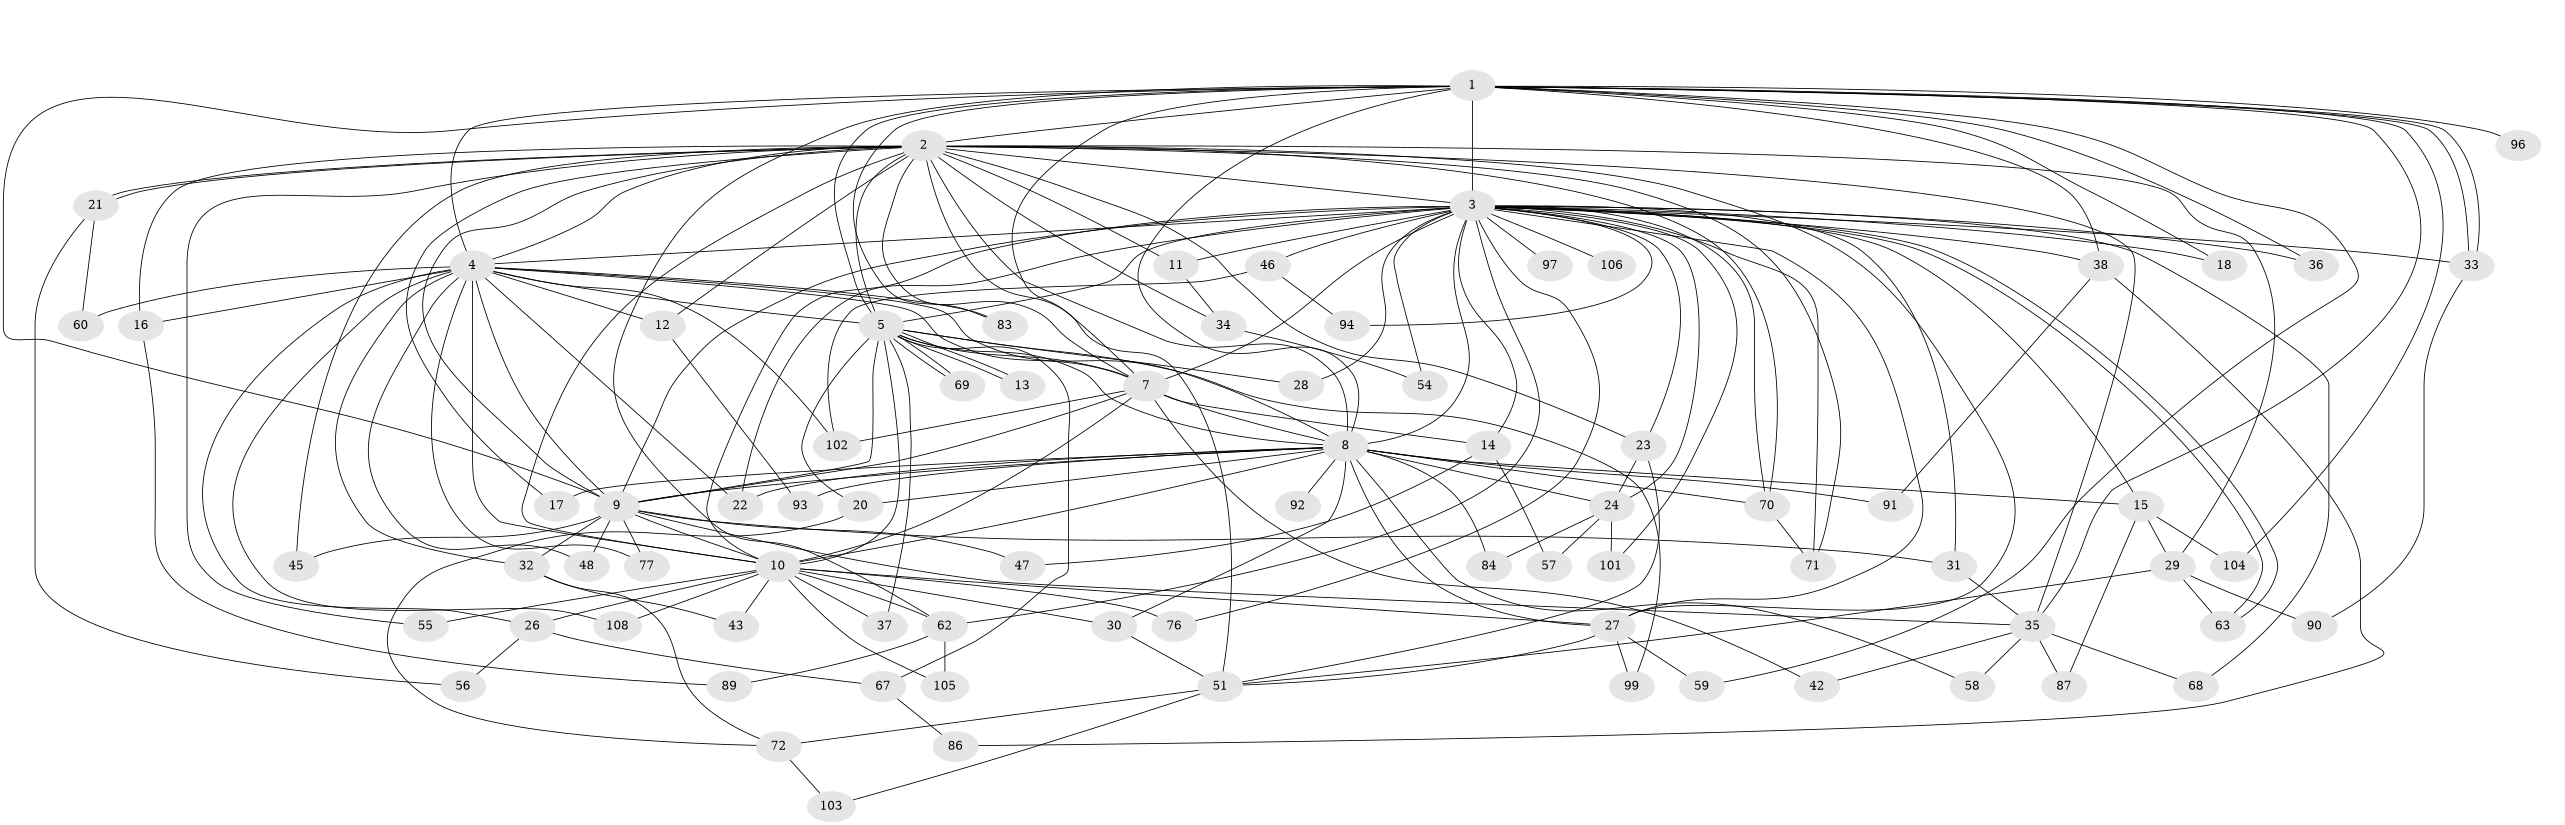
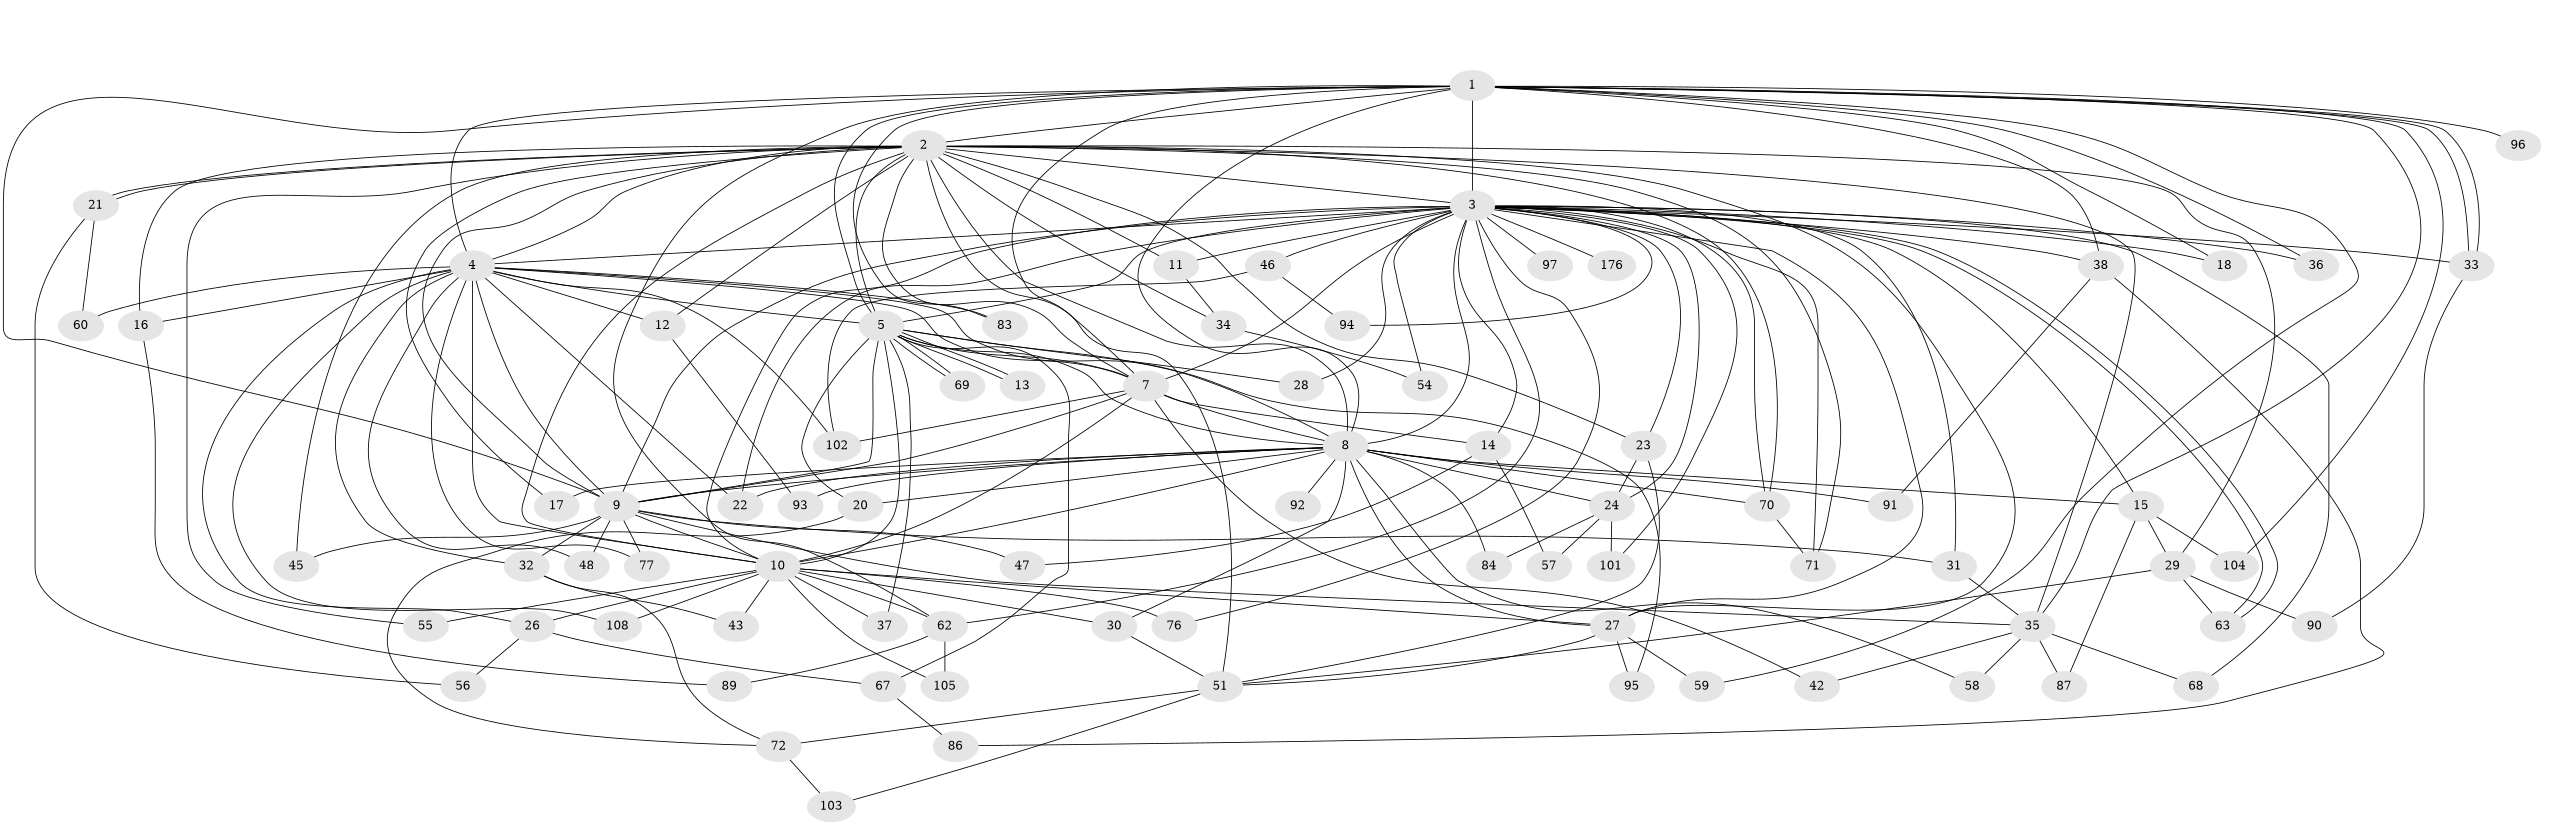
  graph {
    node [color=gray90 style=filled]
    1 [super="+49"]
    2 [super="+65"]
    3 [super="+6"]
    4 [super="+40"]
    5 [super="+88"]
    7 [super="+80"]
    8 [super="+50"]
    9 [super="+81"]
    18
    33 [super="+41"]
    35 [super="+78"]
    36
    38 [super="+39"]
    59
    62 [super="+98"]
    83
    96
    104
    10 [super="+44"]
    11
    12
    16
    17
    21
    23
    27 [super="+85"]
    29 [super="+64"]
    34 [super="+100"]
    45
    51 [super="+66"]
    55
    70 [super="+79"]
    71 [super="+74"]
    14 [super="+61"]
    15 [super="+19"]
    22 [super="+73"]
    24 [super="+25"]
    28
    31
    46
    54
    63
    68
    76
    94
    97
    101
-   106
+   106 [label=176]
    26
    32
    48
    60
    77
    102 [super="+107"]
    108
    13
    20 [super="+75"]
    37 [super="+53"]
    67
    69
-   95 [label=99]
+   95
    42
    30 [super="+52"]
    58
    84
    91
    92
    93
    47
    43
    105
    90
    87
    86
    89
    56
    72
    103
    57
    1 -- 2
    1 -- 3 [weight=2]
    1 -- 4 [weight=2]
    1 -- 5
    1 -- 7
    1 -- 8
    1 -- 9
    1 -- 18
    1 -- 33
    1 -- 33
    1 -- 35
    1 -- 36
    1 -- 38 [weight=2]
    1 -- 59
    1 -- 62
    1 -- 83
    1 -- 96
    1 -- 104
    2 -- 3 [weight=2]
    2 -- 4
    2 -- 5
    2 -- 7
    2 -- 8
    2 -- 9
    2 -- 35
    2 -- 10
    2 -- 11
    2 -- 12
    2 -- 16
    2 -- 17
    2 -- 21
    2 -- 21
    2 -- 23
    2 -- 27
    2 -- 29
    2 -- 34 [weight=2]
    2 -- 45
    2 -- 51
    2 -- 55
    2 -- 70
    2 -- 71
    3 -- 4 [weight=2]
    3 -- 5 [weight=2]
    3 -- 7 [weight=3]
    3 -- 8 [weight=2]
    3 -- 9 [weight=2]
    3 -- 18
    3 -- 33
    3 -- 36
    3 -- 38
    3 -- 62
    3 -- 10 [weight=2]
    3 -- 11
    3 -- 23
    3 -- 27
    3 -- 70
    3 -- 71
    3 -- 14 [weight=2]
    3 -- 15 [weight=2]
    3 -- 22
    3 -- 24
    3 -- 28
    3 -- 31
    3 -- 46
    3 -- 54
    3 -- 63
    3 -- 63
    3 -- 68
    3 -- 76
    3 -- 94
    3 -- 97
    3 -- 101
    3 -- 106 [weight=2]
    4 -- 5 [weight=2]
    4 -- 7
    4 -- 8
    4 -- 9
    4 -- 83
    4 -- 10
    4 -- 12
    4 -- 16
    4 -- 22
    4 -- 26
    4 -- 32
    4 -- 48
    4 -- 60
    4 -- 77
    4 -- 102
    4 -- 108
    5 -- 7
    5 -- 8
    5 -- 9 [weight=2]
    5 -- 10
    5 -- 28
    5 -- 13
    5 -- 13
    5 -- 20
    5 -- 37 [weight=2]
    5 -- 67
    5 -- 69
    5 -- 69
    5 -- 95
    7 -- 8
    7 -- 9
    7 -- 10
    7 -- 14
    7 -- 102
    7 -- 42
    8 -- 9
    8 -- 10
    8 -- 17
    8 -- 27
    8 -- 70
    8 -- 15
    8 -- 22
    8 -- 24
    8 -- 20
    8 -- 30
    8 -- 58
    8 -- 84
    8 -- 91
    8 -- 92
    8 -- 93
    9 -- 35
    9 -- 10
    9 -- 45
    9 -- 31
    9 -- 32
    9 -- 48
    9 -- 77
    9 -- 47
    33 -- 90
    35 -- 68
    35 -- 42
    35 -- 58
    35 -- 87
    38 -- 91
    38 -- 86
    62 -- 105
    62 -- 89
    10 -- 62
    10 -- 27
    10 -- 55
    10 -- 76
    10 -- 26
    10 -- 108
    10 -- 37
    10 -- 30
    10 -- 43
    10 -- 105
    11 -- 34
    12 -- 93
    16 -- 89
    21 -- 60
    21 -- 56
    23 -- 51
    23 -- 24
    27 -- 59
    27 -- 51
    27 -- 95
    29 -- 51
    29 -- 63
    29 -- 90
    34 -- 54
    51 -- 72
    51 -- 103
    70 -- 71
    14 -- 47
    14 -- 57
    15 -- 104
    15 -- 29
    15 -- 87
    24 -- 101
    24 -- 84
    24 -- 57
    31 -- 35
    46 -- 94
    46 -- 102
    26 -- 67
    26 -- 56
    32 -- 43
    32 -- 72
    20 -- 72
    67 -- 86
    30 -- 51
    72 -- 103
  }
